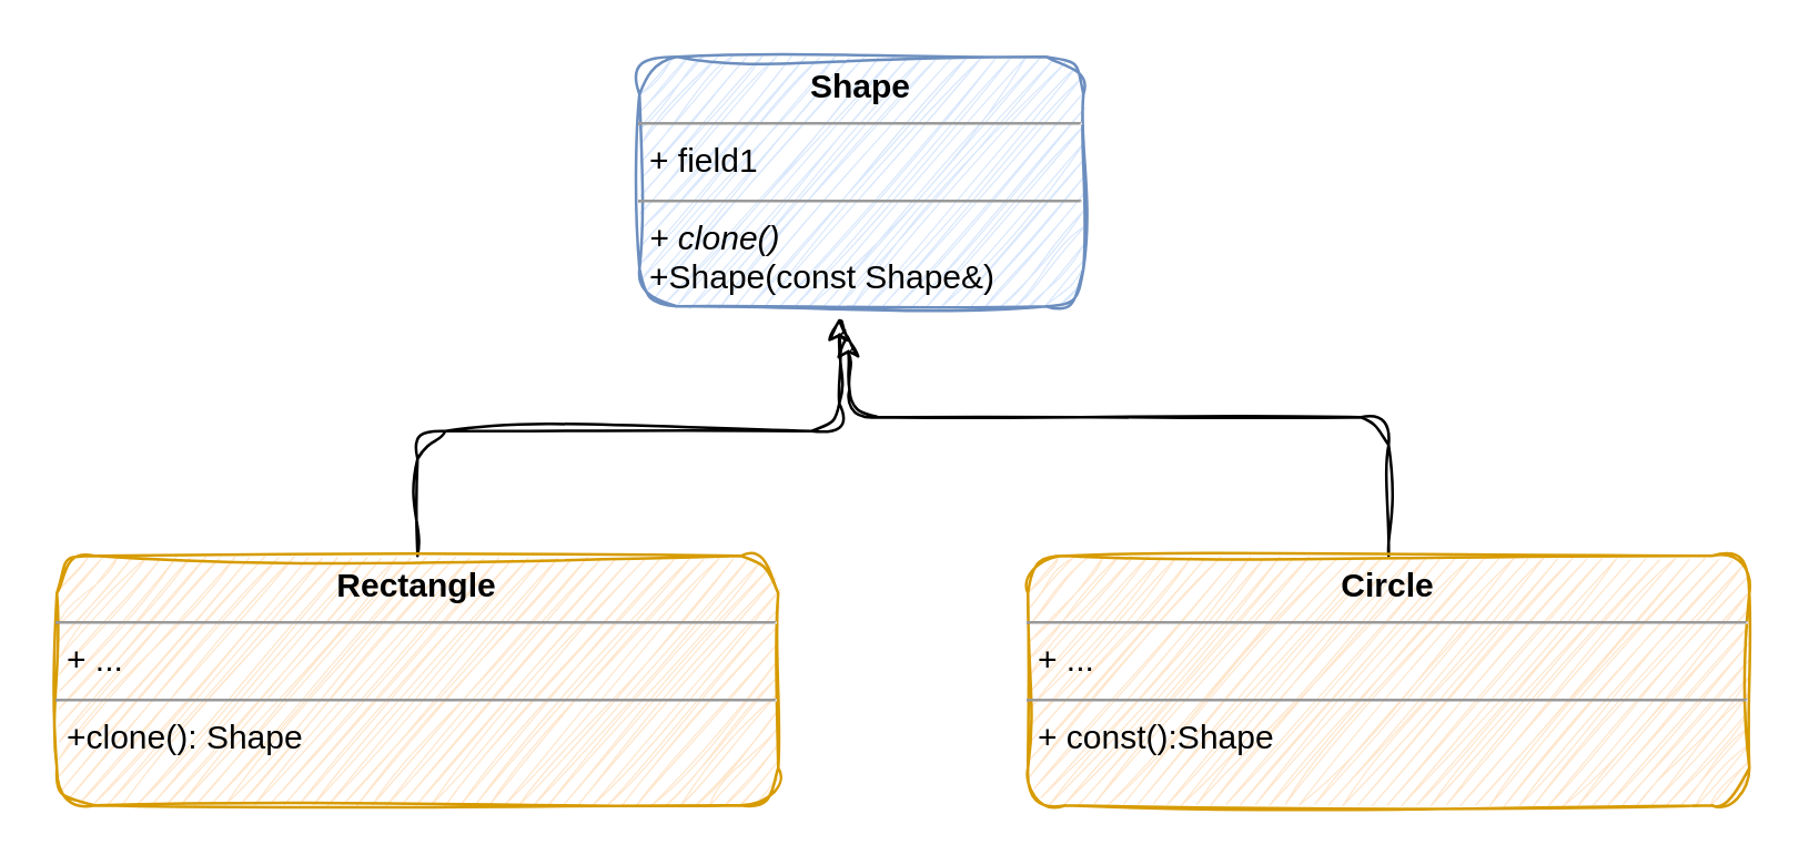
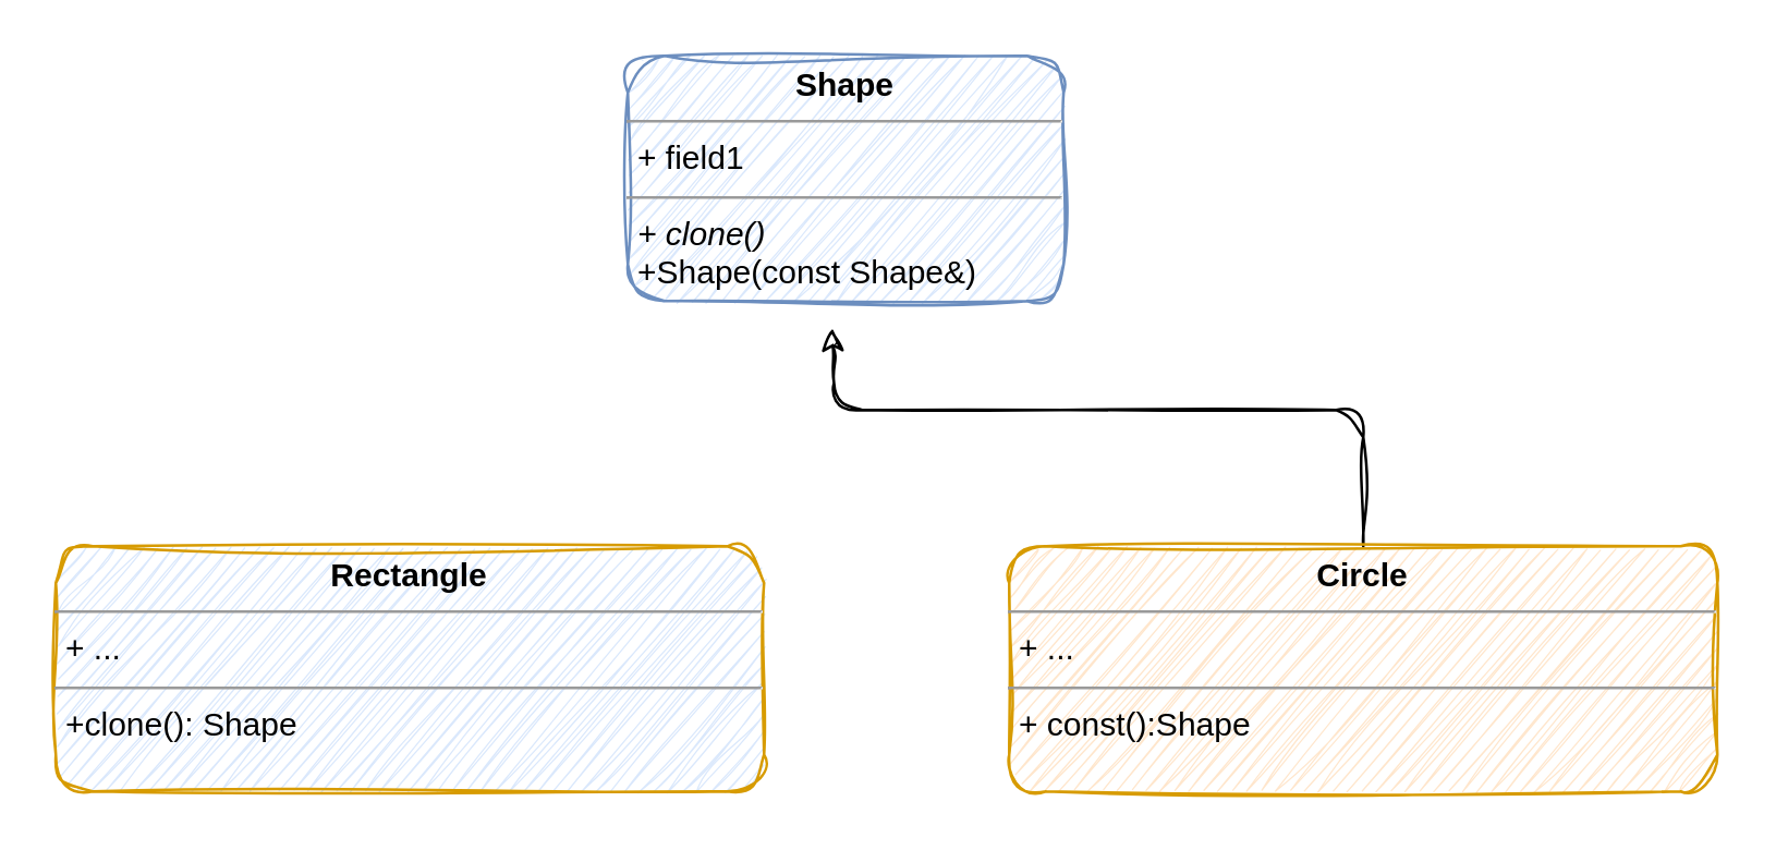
  <mxCell id="0" />
  <mxCell id="1" parent="0" />
- <mxCell id="2" style="edgeStyle=orthogonalEdgeStyle;rounded=1;orthogonalLoop=1;jettySize=auto;html=1;exitX=0.5;exitY=0;exitDx=0;exitDy=0;entryX=0.45;entryY=1.044;entryDx=0;entryDy=0;entryPerimeter=0;sketch=1;curveFitting=1;jiggle=2;" edge="1" parent="1" source="3" target="6"><mxGeometry relative="1" as="geometry" /></mxCell>
- <mxCell id="3" value="&lt;p style=&quot;margin:0px;margin-top:4px;text-align:center;&quot;&gt;&lt;b&gt;Rectangle&lt;/b&gt;&lt;/p&gt;&lt;hr size=&quot;1&quot;&gt;&lt;p style=&quot;margin:0px;margin-left:4px;&quot;&gt;+ ...&lt;/p&gt;&lt;hr size=&quot;1&quot;&gt;&lt;p style=&quot;margin:0px;margin-left:4px;&quot;&gt;&lt;span style=&quot;background-color: initial;&quot;&gt;+clone(): Shape&lt;/span&gt;&lt;br&gt;&lt;/p&gt;" style="verticalAlign=top;align=left;overflow=fill;fontSize=12;fontFamily=Helvetica;html=1;whiteSpace=wrap;fillColor=#ffe6cc;strokeColor=#d79b00;rounded=1;sketch=1;curveFitting=1;jiggle=2;" vertex="1" parent="1"><mxGeometry x="20" y="200" width="260" height="90" as="geometry" /></mxCell>
+ <mxCell id="3" value="&lt;p style=&quot;margin:0px;margin-top:4px;text-align:center;&quot;&gt;&lt;b&gt;Rectangle&lt;/b&gt;&lt;/p&gt;&lt;hr size=&quot;1&quot;&gt;&lt;p style=&quot;margin:0px;margin-left:4px;&quot;&gt;+ ...&lt;/p&gt;&lt;hr size=&quot;1&quot;&gt;&lt;p style=&quot;margin:0px;margin-left:4px;&quot;&gt;&lt;span style=&quot;background-color: initial;&quot;&gt;+clone(): Shape&lt;/span&gt;&lt;br&gt;&lt;/p&gt;" style="verticalAlign=top;align=left;overflow=fill;fontSize=12;fontFamily=Helvetica;html=1;whiteSpace=wrap;fillColor=#dae8fc;strokeColor=#d79b00;rounded=1;sketch=1;curveFitting=1;jiggle=2;" vertex="1" parent="1"><mxGeometry x="20" y="200" width="260" height="90" as="geometry" /></mxCell>
  <mxCell id="4" style="edgeStyle=orthogonalEdgeStyle;rounded=1;orthogonalLoop=1;jettySize=auto;html=1;exitX=0.5;exitY=0;exitDx=0;exitDy=0;entryX=0.5;entryY=1;entryDx=0;entryDy=0;sketch=1;curveFitting=1;jiggle=2;" edge="1" parent="1" source="5"><mxGeometry relative="1" as="geometry"><mxPoint x="305" y="120" as="targetPoint" /><Array as="points"><mxPoint x="500" y="150" /><mxPoint x="306" y="150" /></Array></mxGeometry></mxCell>
  <mxCell id="5" value="&lt;p style=&quot;margin:0px;margin-top:4px;text-align:center;&quot;&gt;&lt;b&gt;Circle&lt;/b&gt;&lt;/p&gt;&lt;hr size=&quot;1&quot;&gt;&lt;p style=&quot;margin:0px;margin-left:4px;&quot;&gt;+ ...&lt;/p&gt;&lt;hr size=&quot;1&quot;&gt;&lt;p style=&quot;margin:0px;margin-left:4px;&quot;&gt;+ const():Shape&lt;/p&gt;" style="verticalAlign=top;align=left;overflow=fill;fontSize=12;fontFamily=Helvetica;html=1;whiteSpace=wrap;fillColor=#ffe6cc;strokeColor=#d79b00;rounded=1;sketch=1;curveFitting=1;jiggle=2;" vertex="1" parent="1"><mxGeometry x="370" y="200" width="260" height="90" as="geometry" /></mxCell>
  <mxCell id="6" value="&lt;p style=&quot;margin:0px;margin-top:4px;text-align:center;&quot;&gt;&lt;b&gt;Shape&lt;/b&gt;&lt;/p&gt;&lt;hr size=&quot;1&quot;&gt;&lt;p style=&quot;margin:0px;margin-left:4px;&quot;&gt;+ field1&lt;/p&gt;&lt;hr size=&quot;1&quot;&gt;&lt;p style=&quot;margin:0px;margin-left:4px;&quot;&gt;&lt;i&gt;+ clone()&lt;/i&gt;&lt;/p&gt;&lt;p style=&quot;margin:0px;margin-left:4px;&quot;&gt;+Shape(const Shape&amp;amp;)&lt;/p&gt;" style="verticalAlign=top;align=left;overflow=fill;fontSize=12;fontFamily=Helvetica;html=1;whiteSpace=wrap;fillColor=#dae8fc;strokeColor=#6c8ebf;rounded=1;sketch=1;curveFitting=1;jiggle=2;" vertex="1" parent="1"><mxGeometry x="230" y="20" width="160" height="90" as="geometry" /></mxCell>
